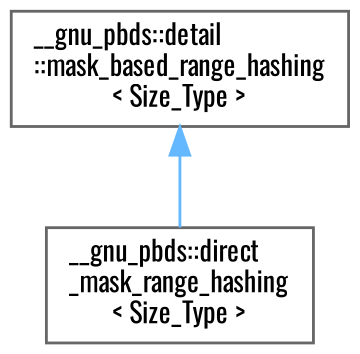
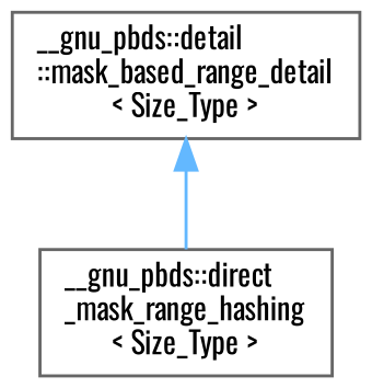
  digraph {
    rankdir=TB
    fontname=Oswald
    node [color=grey40 fillcolor=white fontname=Oswald fontsize=10 shape=box style=filled]
-   n1 [height=0.2 label="__gnu_pbds::detail\l::mask_based_range_hashing\l\< Size_Type \>" width=0.4]
+   n1 [height=0.2 label="__gnu_pbds::detail\l::mask_based_range_detail\l\< Size_Type \>" width=0.4]
    n2 [height=0.2 label="__gnu_pbds::direct\l_mask_range_hashing\l\< Size_Type \>" width=0.4]
    n1 -> n2 [color=steelblue1 dir=back fontname=Oswald fontsize=10 labelfontname=Helvetica labelfontsize=10 style=solid]
  }
